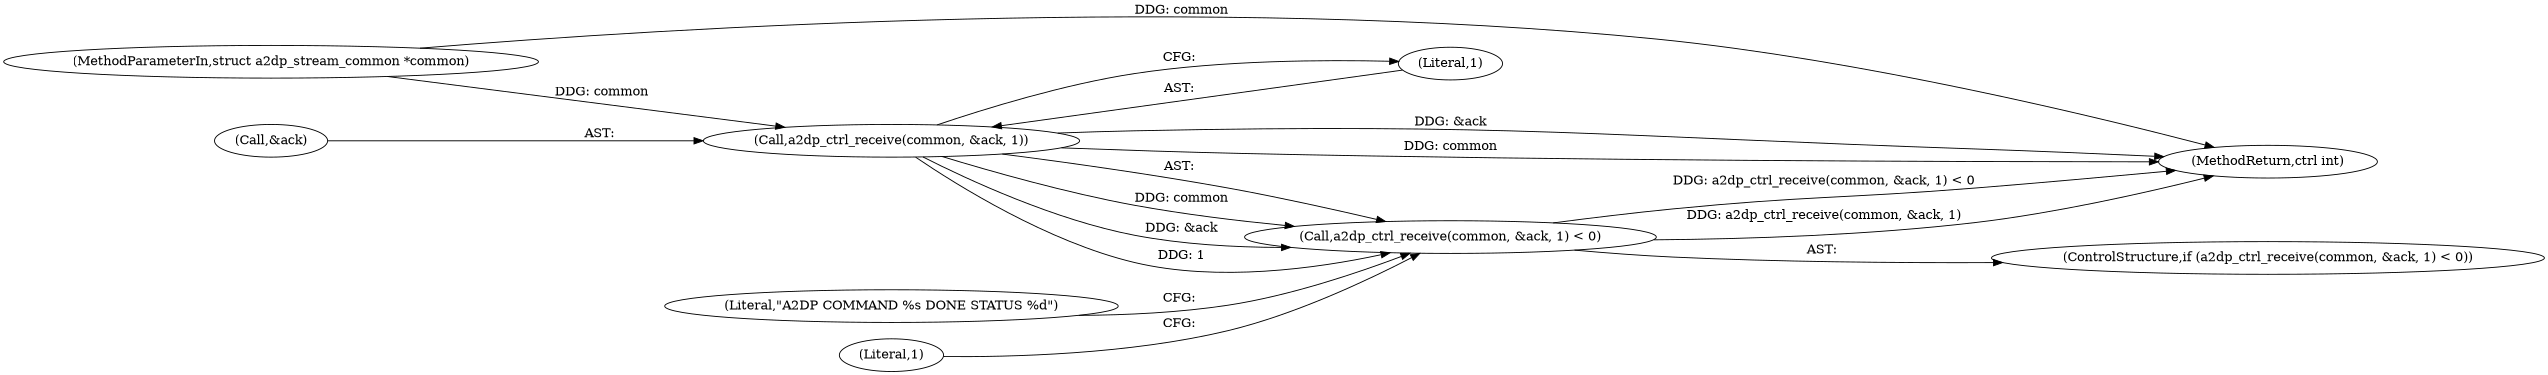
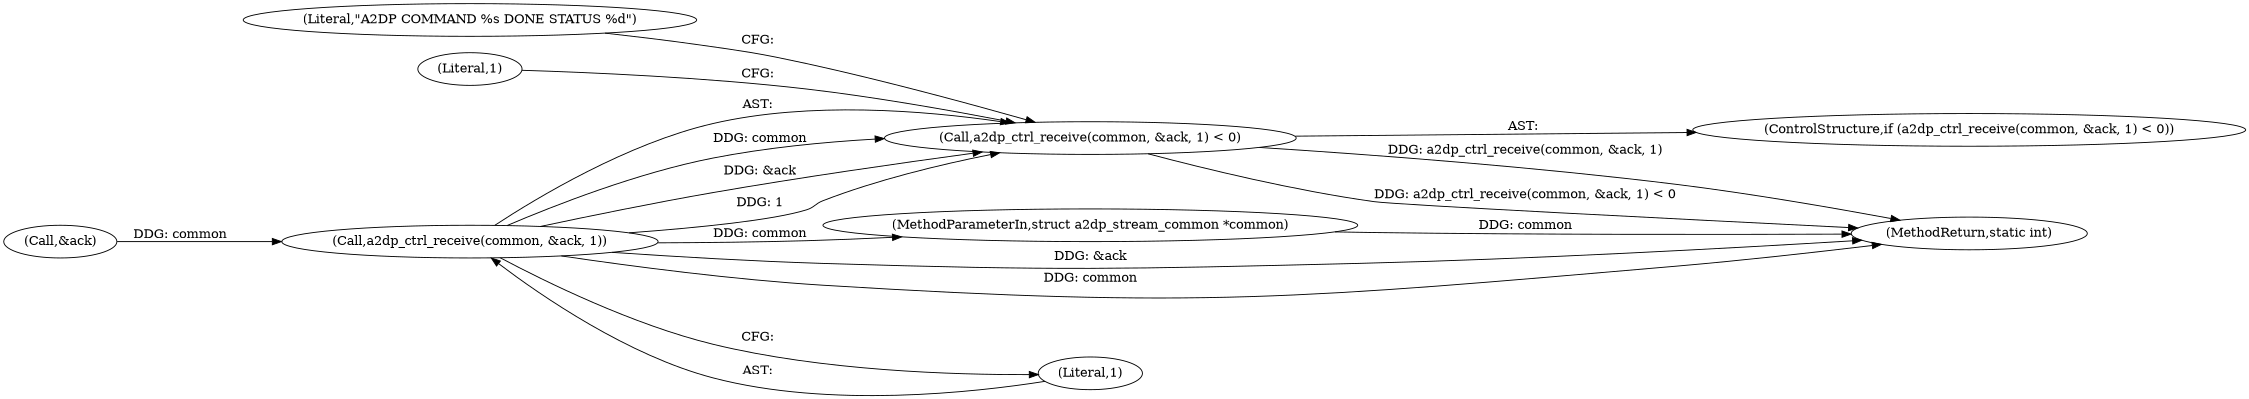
  digraph {
    rankdir=LR
    n1 [label="(MethodParameterIn,struct a2dp_stream_common *common)"]
    n2 [label="(Call,a2dp_ctrl_receive(common, &ack, 1))"]
-   n3 [label="(MethodReturn,ctrl int)"]
+   n3 [label="(MethodReturn,static int)"]
    n4 [label="(Call,a2dp_ctrl_receive(common, &ack, 1) < 0)"]
    n5 [label="(Literal,1)"]
    n6 [label="(ControlStructure,if (a2dp_ctrl_receive(common, &ack, 1) < 0))"]
    n7 [label="(Literal,\"A2DP COMMAND %s DONE STATUS %d\")"]
    n8 [label="(Literal,1)"]
    n9 [label="(Call,&ack)"]
-   n1 -> n2 [label="DDG: common"]
+   n2 -> n1 [label="DDG: common"]
    n1 -> n3 [label="DDG: common"]
    n2 -> n3 [label="DDG: &ack"]
    n2 -> n3 [label="DDG: common"]
    n2 -> n4 [label="AST: "]
    n2 -> n4 [label="DDG: common"]
    n2 -> n4 [label="DDG: &ack"]
    n2 -> n4 [label="DDG: 1"]
    n2 -> n5 [label="CFG: "]
    n4 -> n3 [label="DDG: a2dp_ctrl_receive(common, &ack, 1)"]
    n4 -> n3 [label="DDG: a2dp_ctrl_receive(common, &ack, 1) < 0"]
    n4 -> n6 [label="AST: "]
    n5 -> n2 [label="AST: "]
    n7 -> n4 [label="CFG: "]
    n8 -> n4 [label="CFG: "]
-   n9 -> n2 [label="AST: "]
+   n9 -> n2 [label="DDG: common"]
  }
